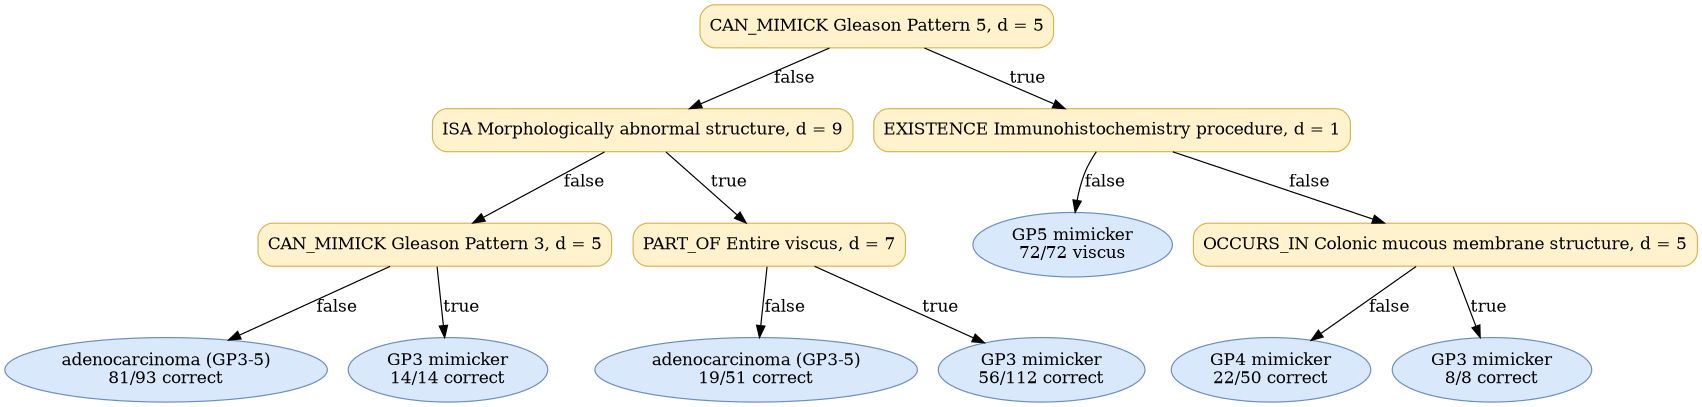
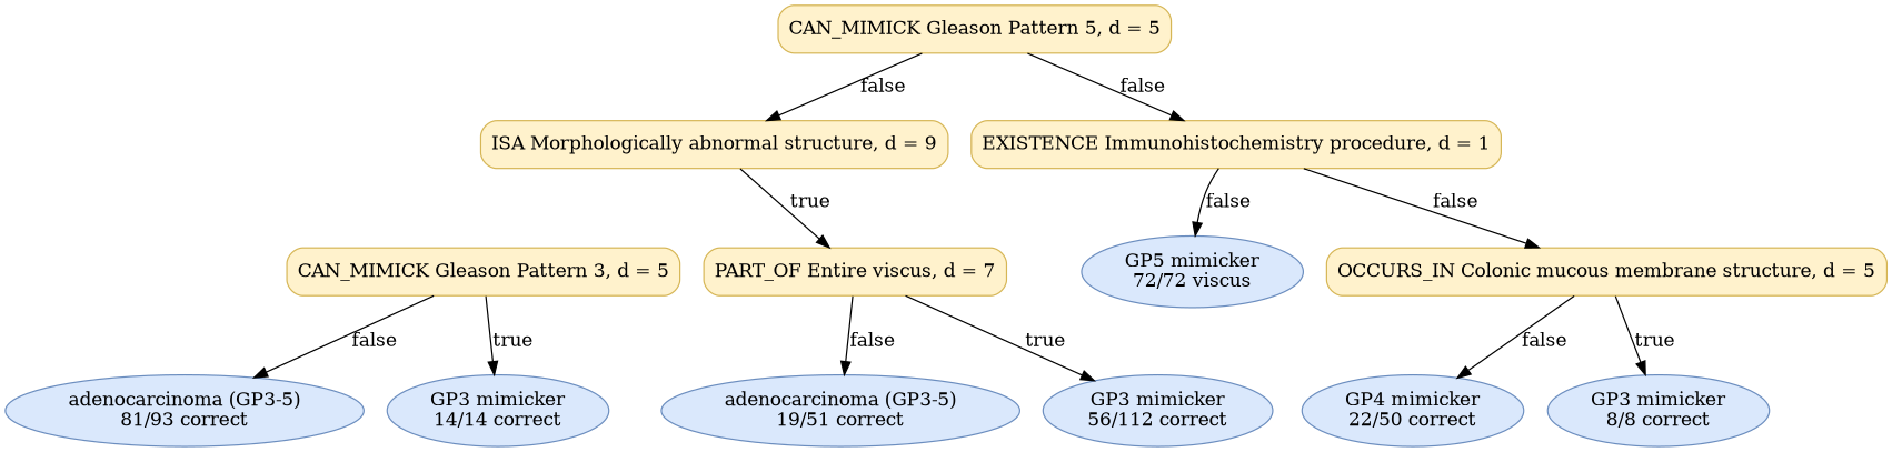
  digraph {
    fontname="Times-Roman"
    node [color="#6C8EBF" fillcolor="#DAE8FC" fontname="Times-Roman" shape=ellipse style="rounded,filled"]
    n1 [color="#D6B656" fillcolor="#FFF2CC" label="CAN_MIMICK Gleason Pattern 5, d = 5" shape=box]
    n2 [color="#D6B656" fillcolor="#FFF2CC" label="ISA Morphologically abnormal structure, d = 9" shape=box]
    n3 [color="#D6B656" fillcolor="#FFF2CC" label="EXISTENCE Immunohistochemistry procedure, d = 1" shape=box]
    n4 [color="#D6B656" fillcolor="#FFF2CC" label="CAN_MIMICK Gleason Pattern 3, d = 5" shape=box]
    n5 [color="#D6B656" fillcolor="#FFF2CC" label="PART_OF Entire viscus, d = 7" shape=box]
    n6 [label=<GP5 mimicker<br/>72/72 viscus>]
    n7 [color="#D6B656" fillcolor="#FFF2CC" label="OCCURS_IN Colonic mucous membrane structure, d = 5" shape=box]
    n8 [label=<adenocarcinoma (GP3-5)<br/>81/93 correct>]
    n9 [label=<GP3 mimicker<br/>14/14 correct>]
    n10 [label=<adenocarcinoma (GP3-5)<br/>19/51 correct>]
    n11 [label=<GP3 mimicker<br/>56/112 correct>]
    n12 [label=<GP4 mimicker<br/>22/50 correct>]
    n13 [label=<GP3 mimicker<br/>8/8 correct>]
    n1 -> n2 [label=false]
-   n1 -> n3 [label=true]
-   n2 -> n4 [label=false]
+   n1 -> n3 [label=false]
    n2 -> n5 [label=true]
    n3 -> n6 [label=false]
    n3 -> n7 [label=false]
    n4 -> n8 [label=false]
    n4 -> n9 [label=true]
    n5 -> n10 [label=false]
    n5 -> n11 [label=true]
    n7 -> n12 [label=false]
    n7 -> n13 [label=true]
  }
